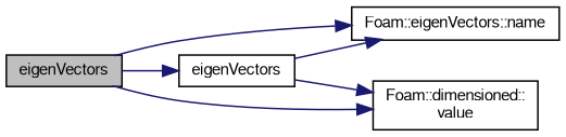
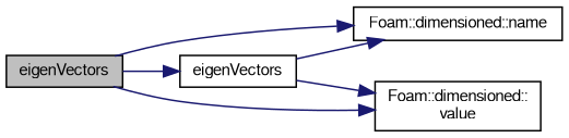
  digraph {
    rankdir=LR
    node [color=black fontname=FreeSans fontsize=10 shape=record]
    edge [color=midnightblue fontname=FreeSans fontsize=10 labelfontname=FreeSans labelfontsize=10 style=solid]
    n1 [fillcolor=grey75 fontcolor=black height=0.2 label=eigenVectors style=filled width=0.4]
    n2 [height=0.2 label=eigenVectors width=0.4]
-   n3 [height=0.2 label="Foam::eigenVectors::name" width=0.4]
+   n3 [height=0.2 label="Foam::dimensioned::name" width=0.4]
    n4 [height=0.2 label="Foam::dimensioned::\lvalue" width=0.4]
    n1 -> n2
    n1 -> n3
    n1 -> n4
    n2 -> n3
    n2 -> n4
  }
